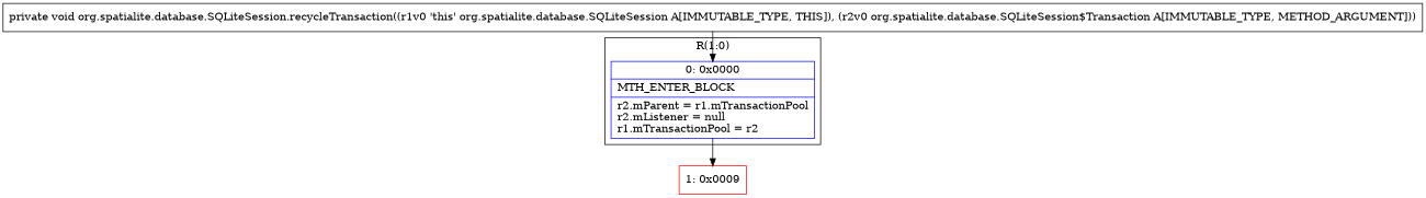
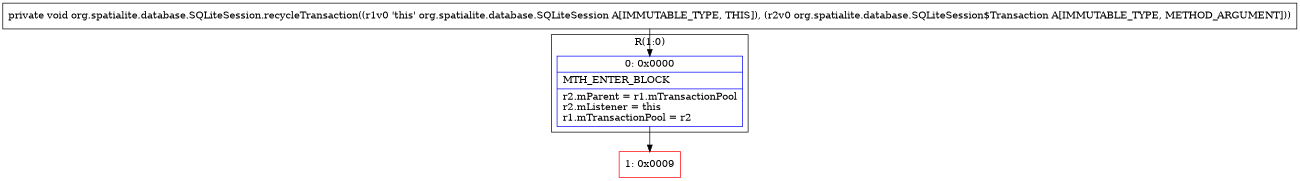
  digraph {
    node [shape=record]
-   n1 [color=blue label="{0\:\ 0x0000|MTH_ENTER_BLOCK\l|r2.mParent = r1.mTransactionPool\lr2.mListener = null\lr1.mTransactionPool = r2\l}"]
+   n1 [color=blue label="{0\:\ 0x0000|MTH_ENTER_BLOCK\l|r2.mParent = r1.mTransactionPool\lr2.mListener = this\lr1.mTransactionPool = r2\l}"]
    n2 [color=red label="{1\:\ 0x0009}"]
    n3 [label="{private void org.spatialite.database.SQLiteSession.recycleTransaction((r1v0 'this' org.spatialite.database.SQLiteSession A[IMMUTABLE_TYPE, THIS]), (r2v0 org.spatialite.database.SQLiteSession$Transaction A[IMMUTABLE_TYPE, METHOD_ARGUMENT])) }"]
    subgraph cluster_1 {
      label="R(1:0)"
      n1
    }
    n1 -> n2
    n3 -> n1
  }
